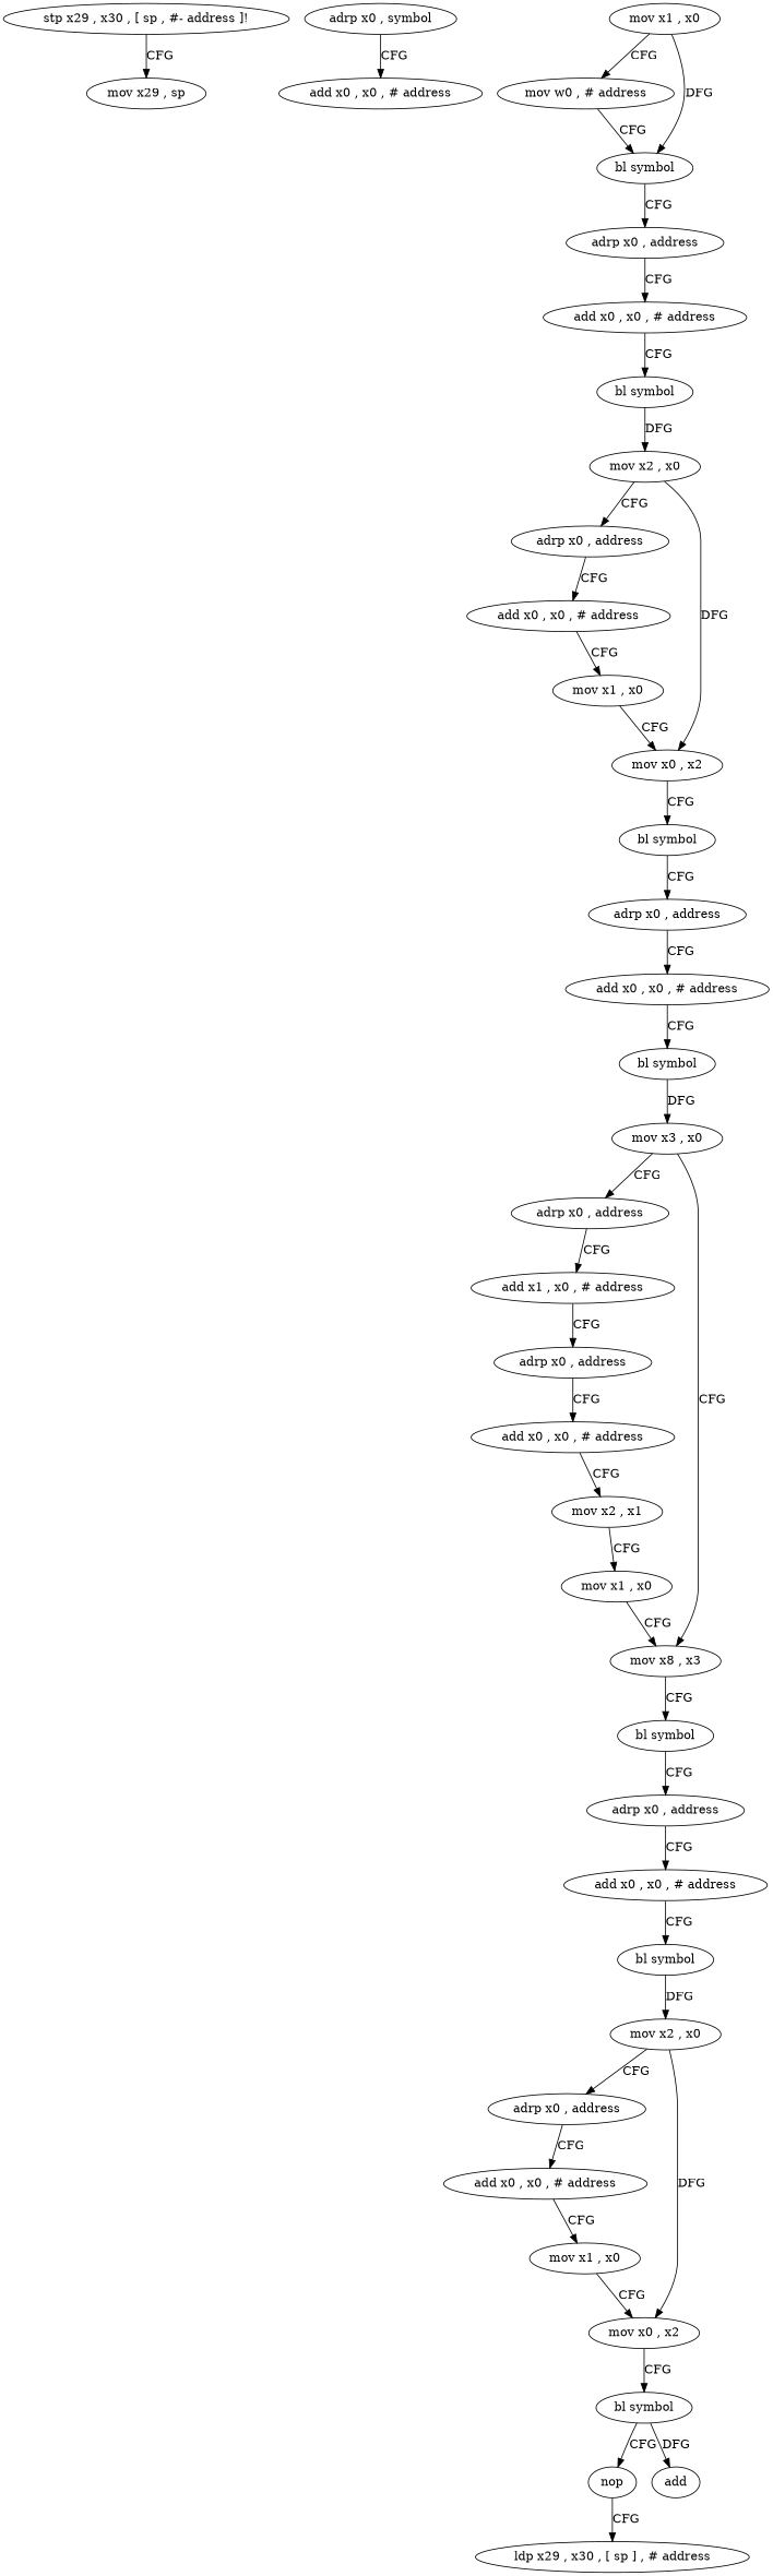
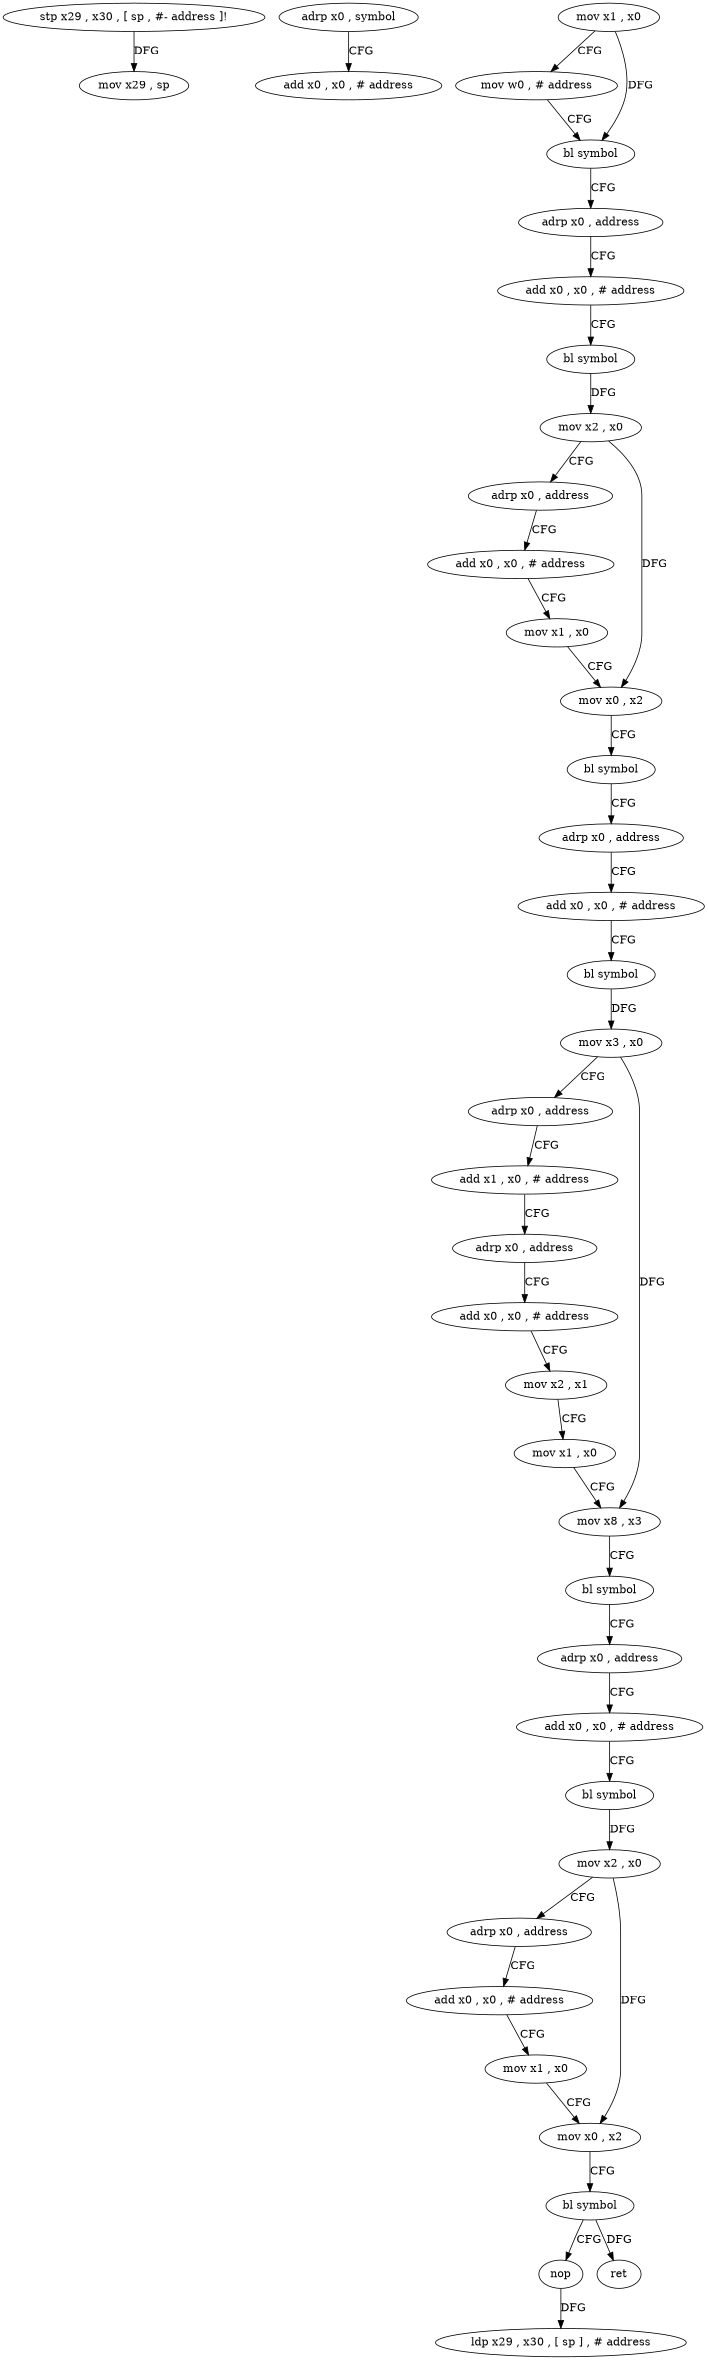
  digraph {
    n1 [label="stp x29 , x30 , [ sp , #- address ]!"]
    n2 [label="mov x29 , sp"]
    n3 [label="adrp x0 , symbol"]
    n4 [label="add x0 , x0 , # address"]
    n5 [label="mov x1 , x0"]
    n6 [label="mov w0 , # address"]
    n7 [label="bl symbol"]
    n8 [label="adrp x0 , address"]
    n9 [label="add x0 , x0 , # address"]
    n10 [label="bl symbol"]
    n11 [label="mov x2 , x0"]
    n12 [label="adrp x0 , address"]
    n13 [label="mov x0 , x2"]
    n14 [label="add x0 , x0 , # address"]
    n15 [label="bl symbol"]
    n16 [label="mov x1 , x0"]
    n17 [label="adrp x0 , address"]
    n18 [label="add x0 , x0 , # address"]
    n19 [label="bl symbol"]
    n20 [label="mov x3 , x0"]
    n21 [label="adrp x0 , address"]
    n22 [label="mov x8 , x3"]
    n23 [label="add x1 , x0 , # address"]
    n24 [label="bl symbol"]
    n25 [label="adrp x0 , address"]
    n26 [label="add x0 , x0 , # address"]
    n27 [label="mov x2 , x1"]
    n28 [label="mov x1 , x0"]
    n29 [label="adrp x0 , address"]
    n30 [label="add x0 , x0 , # address"]
    n31 [label="bl symbol"]
    n32 [label="mov x2 , x0"]
    n33 [label="adrp x0 , address"]
    n34 [label="mov x0 , x2"]
    n35 [label="add x0 , x0 , # address"]
    n36 [label="bl symbol"]
    n37 [label="mov x1 , x0"]
    n38 [label=nop]
-   n39 [label=add]
+   n39 [label=ret]
    n40 [label="ldp x29 , x30 , [ sp ] , # address"]
-   n1 -> n2 [label=CFG]
+   n1 -> n2 [label=DFG]
    n3 -> n4 [label=CFG]
    n5 -> n6 [label=CFG]
    n5 -> n7 [label=DFG]
    n6 -> n7 [label=CFG]
    n7 -> n8 [label=CFG]
    n8 -> n9 [label=CFG]
    n9 -> n10 [label=CFG]
    n10 -> n11 [label=DFG]
    n11 -> n12 [label=CFG]
    n11 -> n13 [label=DFG]
    n12 -> n14 [label=CFG]
    n13 -> n15 [label=CFG]
    n14 -> n16 [label=CFG]
    n15 -> n17 [label=CFG]
    n16 -> n13 [label=CFG]
    n17 -> n18 [label=CFG]
    n18 -> n19 [label=CFG]
    n19 -> n20 [label=DFG]
    n20 -> n21 [label=CFG]
-   n20 -> n22 [label=CFG]
+   n20 -> n22 [label=DFG]
    n21 -> n23 [label=CFG]
    n22 -> n24 [label=CFG]
    n23 -> n25 [label=CFG]
    n24 -> n29 [label=CFG]
    n25 -> n26 [label=CFG]
    n26 -> n27 [label=CFG]
    n27 -> n28 [label=CFG]
    n28 -> n22 [label=CFG]
    n29 -> n30 [label=CFG]
    n30 -> n31 [label=CFG]
    n31 -> n32 [label=DFG]
    n32 -> n33 [label=CFG]
    n32 -> n34 [label=DFG]
    n33 -> n35 [label=CFG]
    n34 -> n36 [label=CFG]
    n35 -> n37 [label=CFG]
    n36 -> n38 [label=CFG]
    n36 -> n39 [label=DFG]
    n37 -> n34 [label=CFG]
-   n38 -> n40 [label=CFG]
+   n38 -> n40 [label=DFG]
  }
